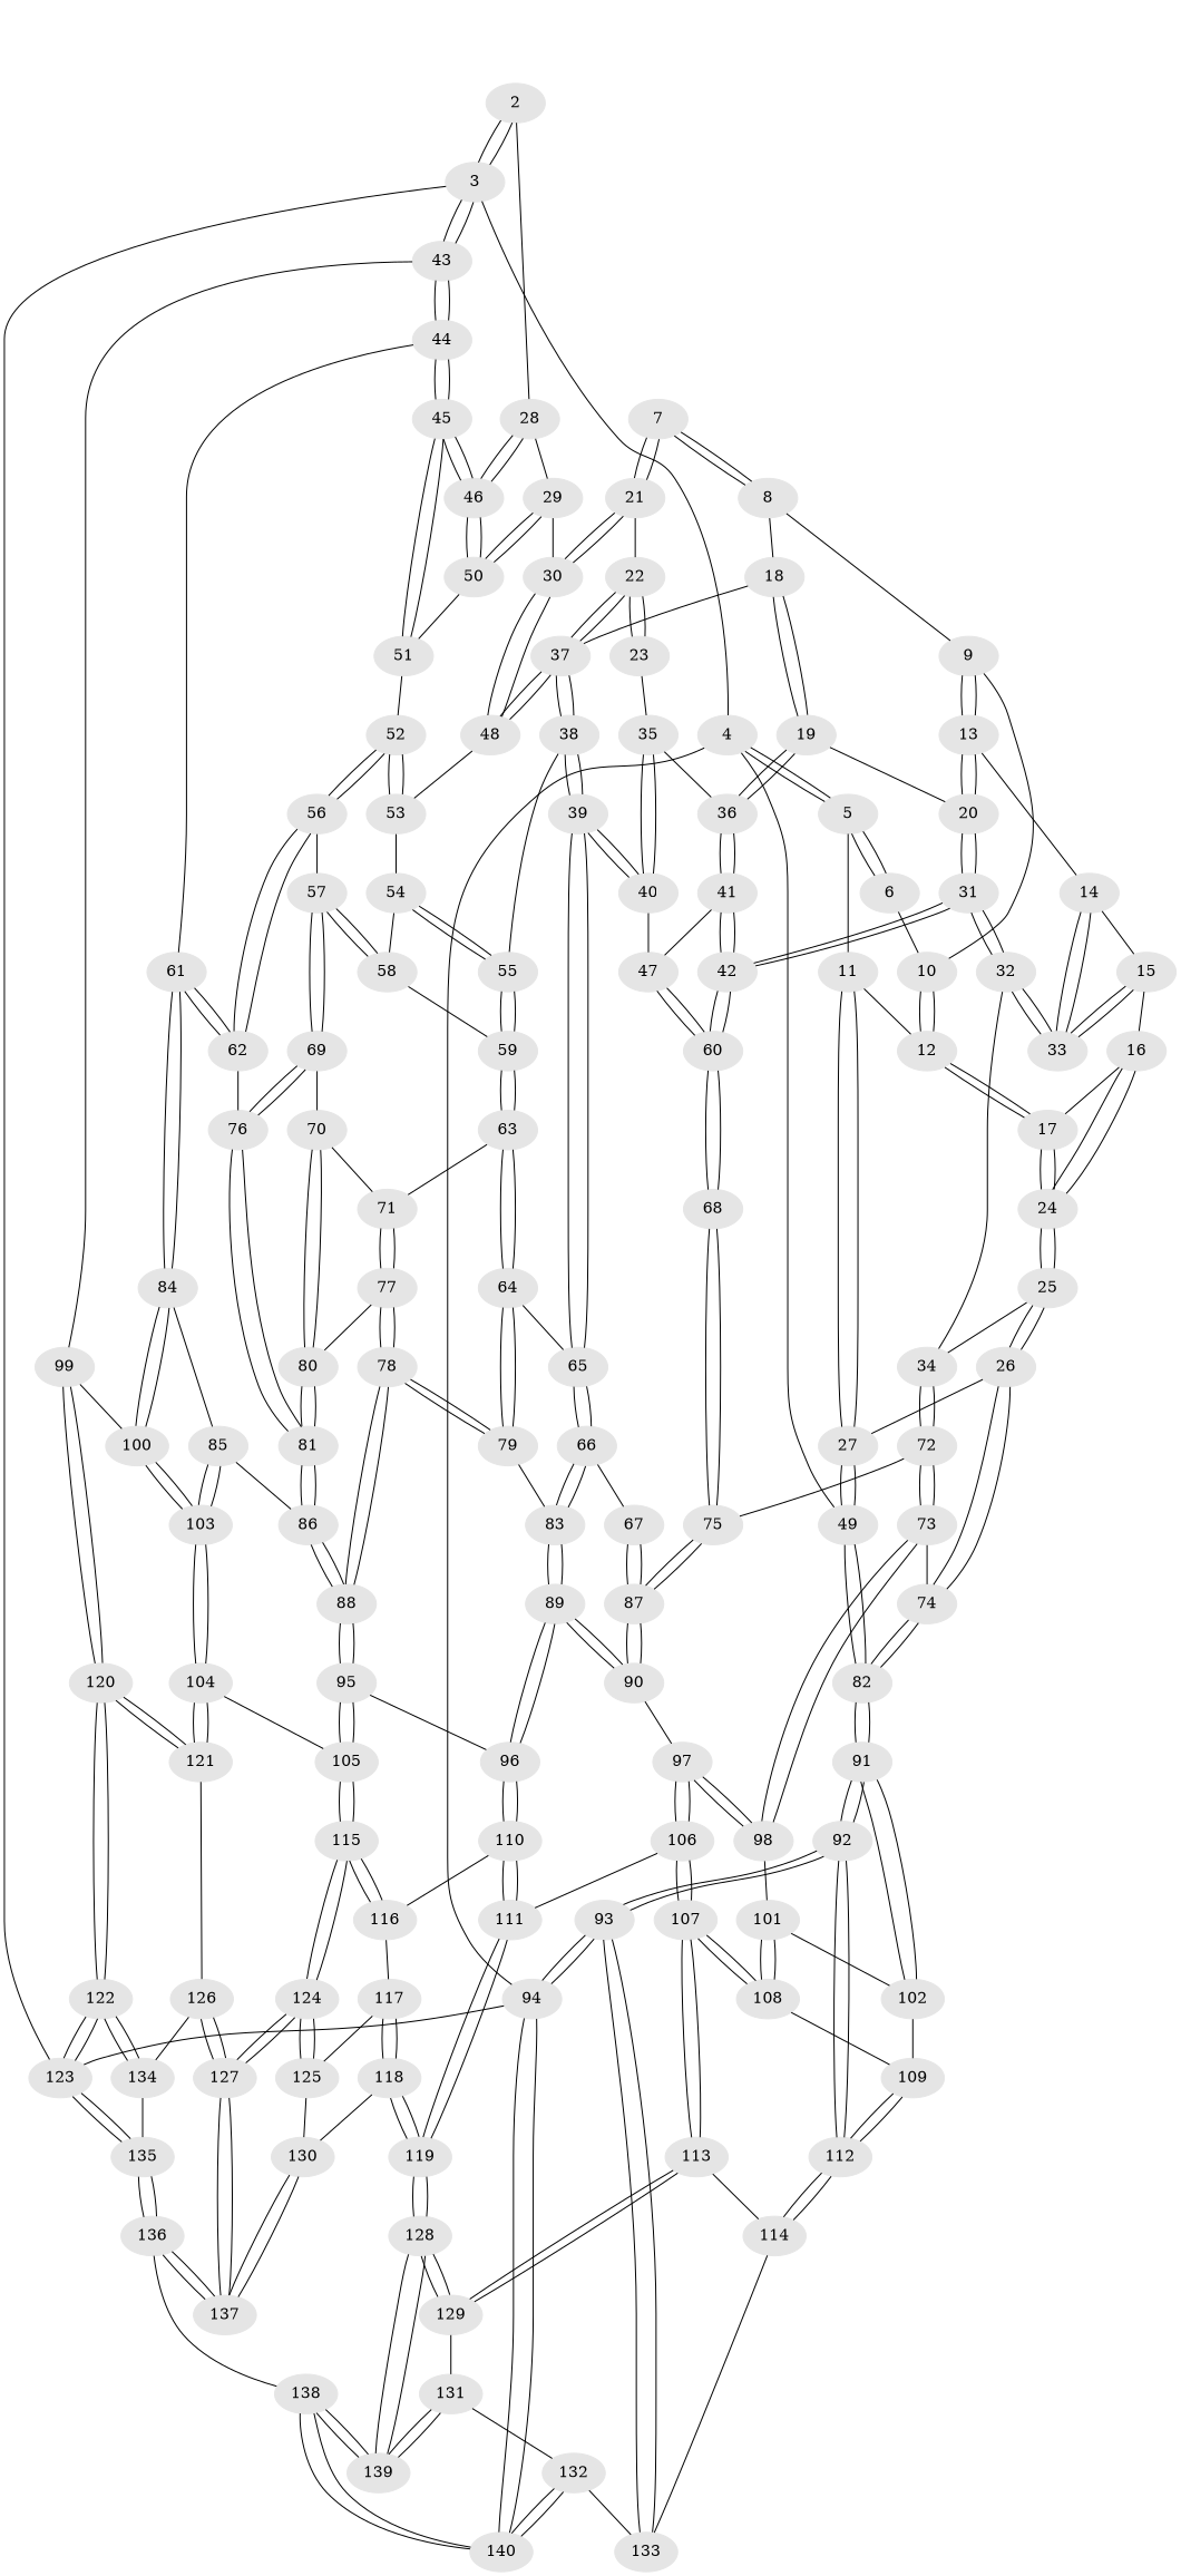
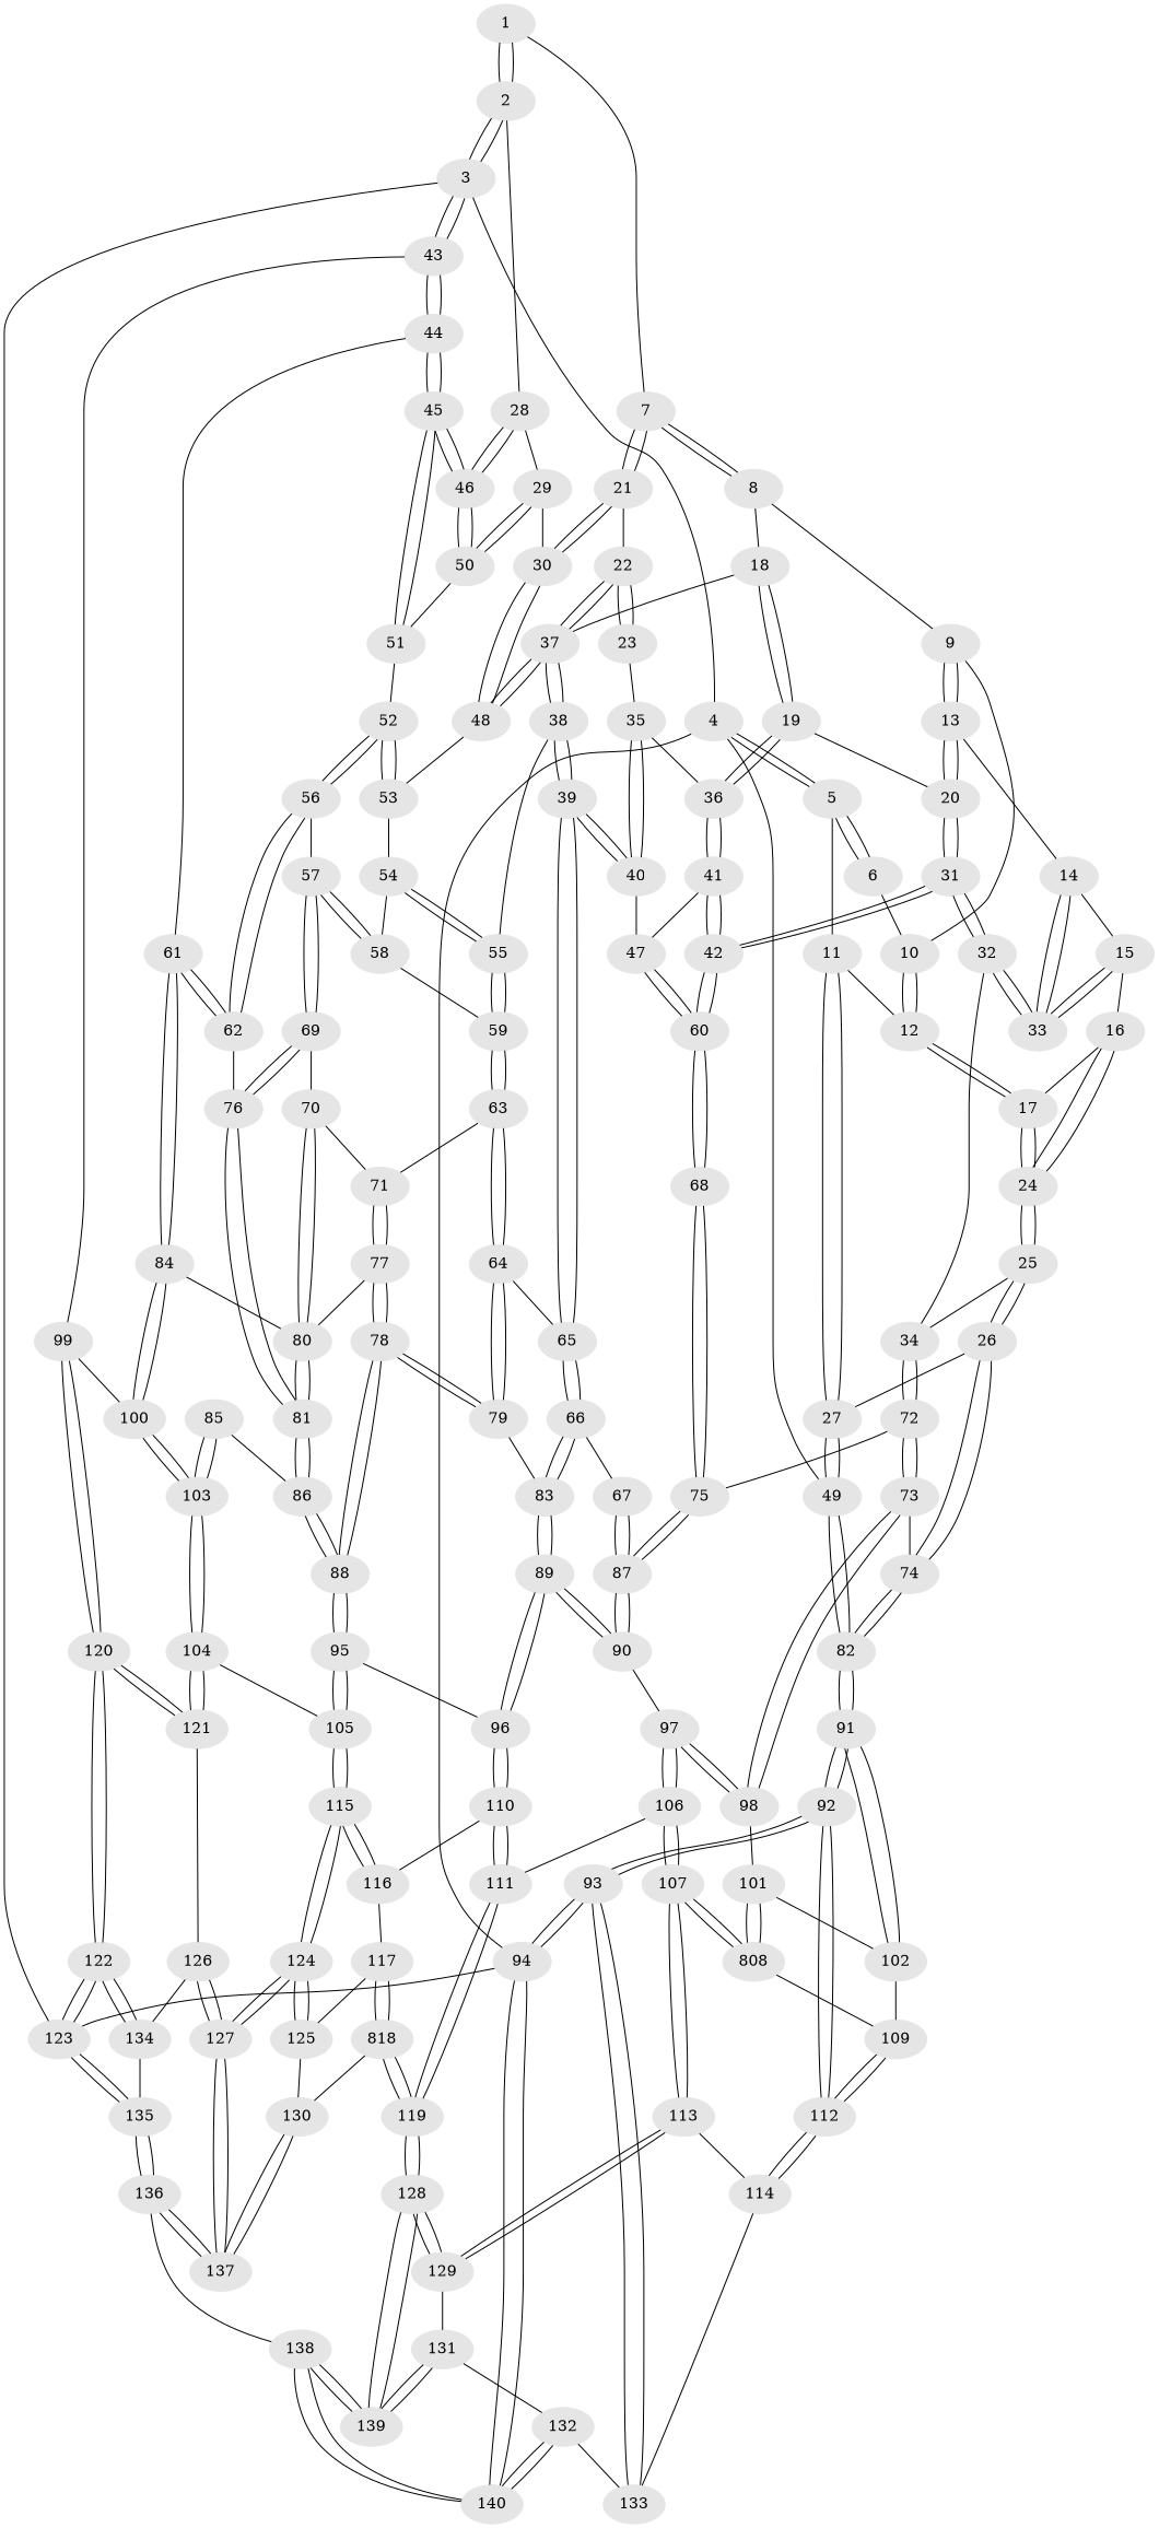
  graph {
    node [color=gray90 style=filled]
+   1
    2
    7
    3
    28
    8
    21
    4
    43
    123
    29
    46
    5
    49
    94
    44
    99
    135
    6
    11
    82
    140
    10
    12
    27
    9
    18
    22
    30
    13
    19
    37
    14
    20
    17
    24
    15
    33
    31
    16
    25
    36
    23
    35
    41
    32
    42
    48
    38
    40
    26
    34
    74
    72
    50
    51
    53
    60
    75
    73
    47
    39
    55
    65
    59
    66
    68
    45
    61
    100
    120
    62
    84
    52
    54
    91
    56
    57
    58
    63
    69
    76
    70
    64
    71
    85
    81
    79
    77
    83
    67
    87
    89
    90
    80
    78
    98
    101
    86
    88
    95
    92
    102
    96
    103
    104
    97
    105
    110
    106
    93
    112
    109
    133
    114
    115
    111
    116
    107
-   108
+   108 [label=808]
    121
    122
    126
    124
    113
    119
    129
    117
    128
    131
    125
    127
-   118
+   118 [label=818]
    130
    137
    139
    134
    136
    132
    138
+   1 -- 2
+   1 -- 2
+   1 -- 7
    2 -- 3
    2 -- 3
    2 -- 28
    7 -- 8
    7 -- 8
    7 -- 21
    7 -- 21
    3 -- 4
    3 -- 43
    3 -- 43
    3 -- 123
    28 -- 29
    28 -- 46
    28 -- 46
    8 -- 9
    8 -- 18
    21 -- 22
    21 -- 30
    21 -- 30
    4 -- 5
    4 -- 5
    4 -- 49
    4 -- 94
    43 -- 44
    43 -- 44
    43 -- 99
    123 -- 135
    123 -- 135
    29 -- 30
    29 -- 50
    29 -- 50
    46 -- 50
    46 -- 50
    5 -- 6
    5 -- 6
    5 -- 11
    49 -- 82
    49 -- 82
    94 -- 123
    94 -- 140
    94 -- 140
    44 -- 45
    44 -- 45
    44 -- 61
    99 -- 100
    99 -- 120
    99 -- 120
    135 -- 136
    135 -- 136
    6 -- 10
    11 -- 12
    11 -- 27
    11 -- 27
    82 -- 91
    82 -- 91
    10 -- 12
    10 -- 12
    12 -- 17
    12 -- 17
    27 -- 49
    27 -- 49
    9 -- 10
    9 -- 13
    9 -- 13
    18 -- 19
    18 -- 19
    18 -- 37
    22 -- 37
    22 -- 37
    22 -- 23
    22 -- 23
    30 -- 48
    30 -- 48
    13 -- 14
    13 -- 20
    13 -- 20
    19 -- 20
    19 -- 36
    19 -- 36
    37 -- 48
    37 -- 48
    37 -- 38
    37 -- 38
    14 -- 15
    14 -- 33
    14 -- 33
    20 -- 31
    20 -- 31
    17 -- 24
    17 -- 24
    24 -- 25
    24 -- 25
    15 -- 33
    15 -- 33
    15 -- 16
    31 -- 32
    31 -- 32
    31 -- 42
    31 -- 42
    16 -- 17
    16 -- 24
    16 -- 24
    25 -- 26
    25 -- 26
    25 -- 34
    36 -- 41
    36 -- 41
    23 -- 35
    35 -- 36
    35 -- 40
    35 -- 40
    41 -- 42
    41 -- 42
    41 -- 47
    32 -- 33
    32 -- 33
    32 -- 34
    42 -- 60
    42 -- 60
    48 -- 53
    38 -- 39
    38 -- 39
    38 -- 55
    40 -- 47
    26 -- 27
    26 -- 74
    26 -- 74
    34 -- 72
    34 -- 72
    74 -- 82
    74 -- 82
    72 -- 75
    72 -- 73
    72 -- 73
    50 -- 51
    51 -- 52
    53 -- 54
    60 -- 68
    60 -- 68
    75 -- 87
    75 -- 87
    73 -- 74
    73 -- 98
    73 -- 98
    47 -- 60
    47 -- 60
    39 -- 40
    39 -- 40
    39 -- 65
    39 -- 65
    55 -- 59
    55 -- 59
    65 -- 66
    65 -- 66
    59 -- 63
    59 -- 63
    66 -- 83
    66 -- 83
    66 -- 67
    68 -- 75
    68 -- 75
    45 -- 46
    45 -- 46
    45 -- 51
    45 -- 51
    61 -- 62
    61 -- 62
    61 -- 84
    61 -- 84
    100 -- 103
    100 -- 103
    120 -- 121
    120 -- 121
    120 -- 122
    120 -- 122
    62 -- 76
    84 -- 100
    84 -- 100
-   84 -- 85
+   84 -- 80
    52 -- 53
    52 -- 53
    52 -- 56
    52 -- 56
    54 -- 55
    54 -- 55
    54 -- 58
    91 -- 92
    91 -- 92
    91 -- 102
    91 -- 102
    56 -- 62
    56 -- 62
    56 -- 57
    57 -- 58
    57 -- 58
    57 -- 69
    57 -- 69
    58 -- 59
    63 -- 64
    63 -- 64
    63 -- 71
    69 -- 76
    69 -- 76
    69 -- 70
    76 -- 81
    76 -- 81
    70 -- 71
    70 -- 80
    70 -- 80
    64 -- 65
    64 -- 79
    64 -- 79
    71 -- 77
    71 -- 77
    85 -- 86
    85 -- 103
    85 -- 103
    81 -- 86
    81 -- 86
    79 -- 83
    77 -- 80
    77 -- 78
    77 -- 78
    83 -- 89
    83 -- 89
    67 -- 87
    67 -- 87
    87 -- 90
    87 -- 90
    89 -- 90
    89 -- 90
    89 -- 96
    89 -- 96
    90 -- 97
    80 -- 81
    80 -- 81
    78 -- 79
    78 -- 79
    78 -- 88
    78 -- 88
    98 -- 101
    101 -- 102
    101 -- 108
    101 -- 108
    86 -- 88
    86 -- 88
    88 -- 95
    88 -- 95
    95 -- 96
    95 -- 105
    95 -- 105
    92 -- 93
    92 -- 93
    92 -- 112
    92 -- 112
    102 -- 109
    96 -- 110
    96 -- 110
    103 -- 104
    103 -- 104
    104 -- 105
    104 -- 121
    104 -- 121
    97 -- 98
    97 -- 98
    97 -- 106
    97 -- 106
    105 -- 115
    105 -- 115
    110 -- 111
    110 -- 111
    110 -- 116
    106 -- 111
    106 -- 107
    106 -- 107
    93 -- 94
    93 -- 94
    93 -- 133
    93 -- 133
    112 -- 114
    112 -- 114
    109 -- 112
    109 -- 112
    114 -- 133
    115 -- 116
    115 -- 116
    115 -- 124
    115 -- 124
    111 -- 119
    111 -- 119
    116 -- 117
    107 -- 108
    107 -- 108
    107 -- 113
    107 -- 113
    108 -- 109
    121 -- 126
    122 -- 123
    122 -- 123
    122 -- 134
    122 -- 134
    126 -- 127
    126 -- 127
    126 -- 134
    124 -- 125
    124 -- 125
    124 -- 127
    124 -- 127
    113 -- 114
    113 -- 129
    113 -- 129
    119 -- 128
    119 -- 128
    129 -- 131
    117 -- 125
    117 -- 118
    117 -- 118
    128 -- 129
    128 -- 129
    128 -- 139
    128 -- 139
    131 -- 139
    131 -- 139
    131 -- 132
    125 -- 130
    127 -- 137
    127 -- 137
    118 -- 119
    118 -- 119
    118 -- 130
    130 -- 137
    130 -- 137
    134 -- 135
    136 -- 137
    136 -- 137
    136 -- 138
    132 -- 140
    132 -- 140
    132 -- 133
    138 -- 140
    138 -- 140
    138 -- 139
    138 -- 139
  }
